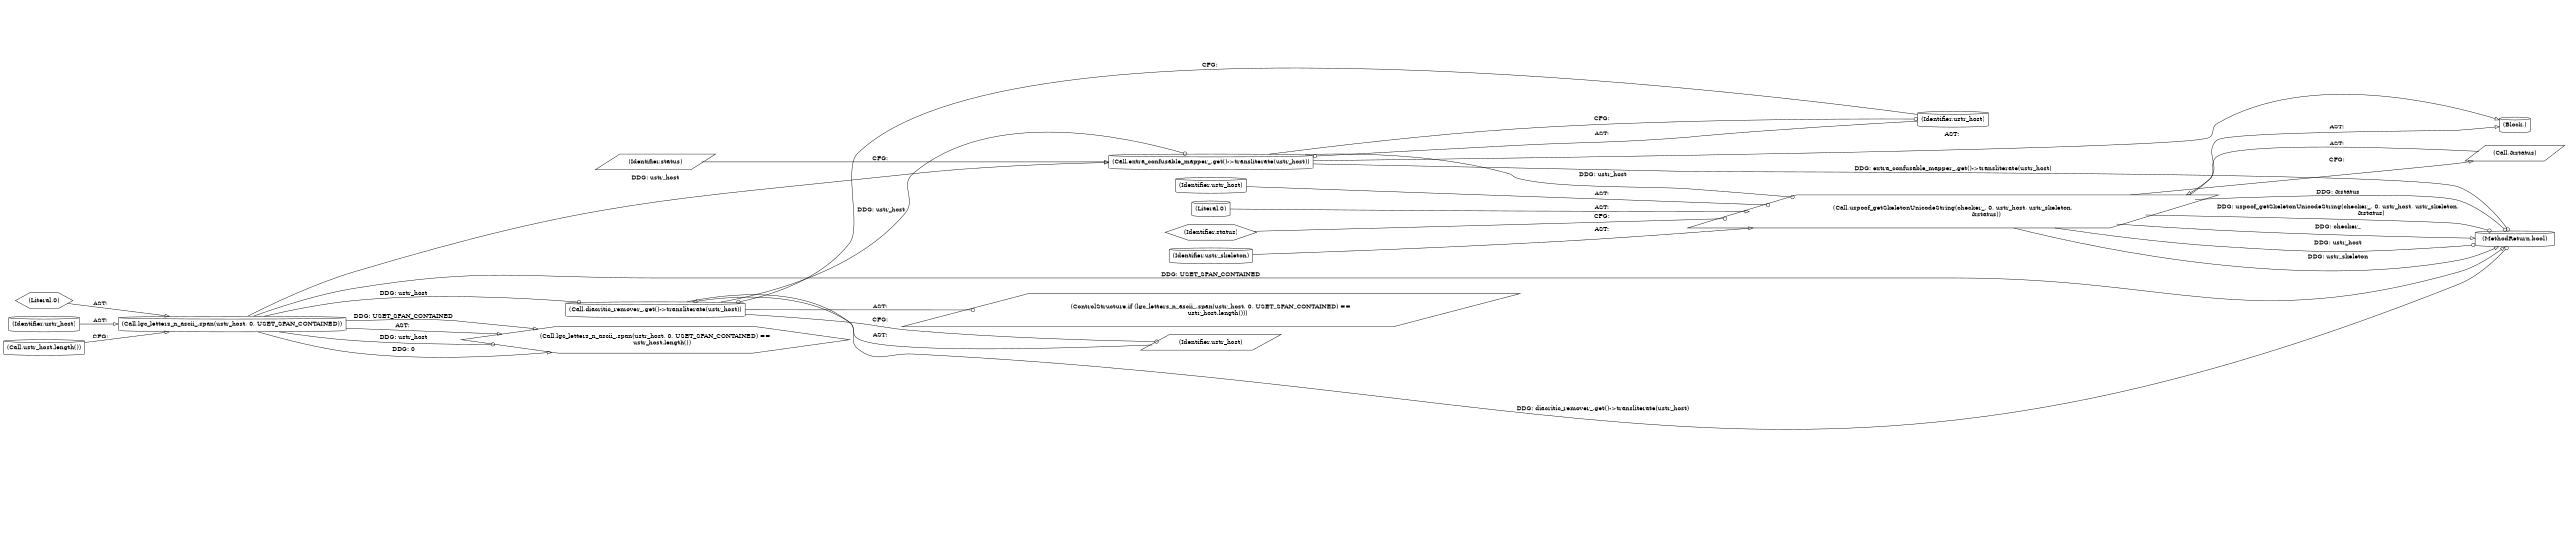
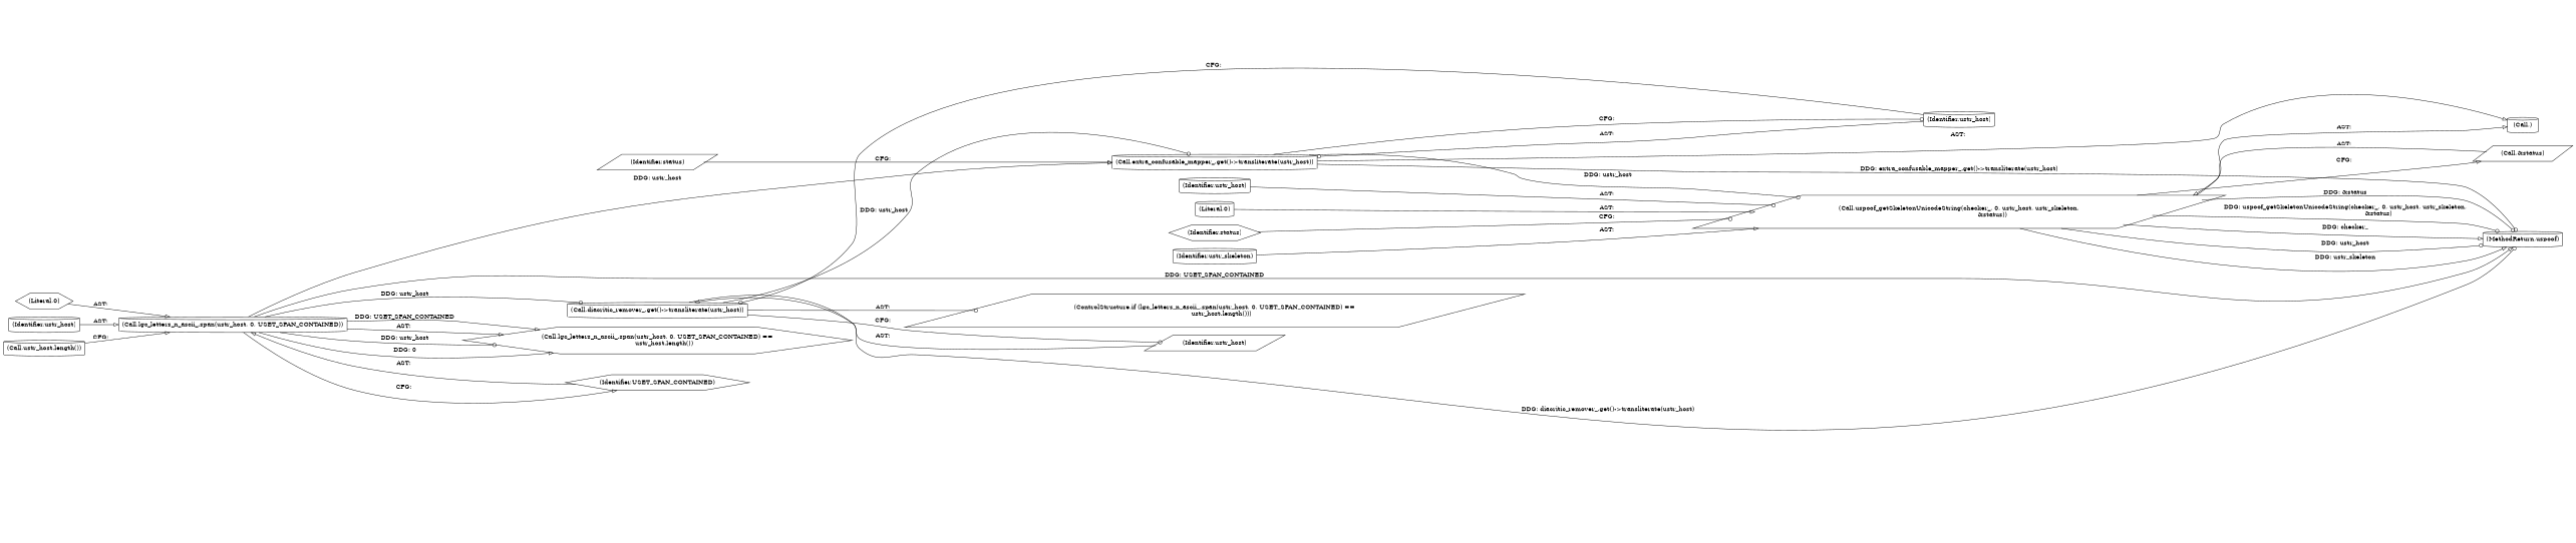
  digraph {
    rankdir=LR
    node [shape=cylinder]
    edge [arrowhead=onormal]
    n1 [label="(Call,diacritic_remover_.get()->transliterate(ustr_host))"]
    n2 [label="(Call,extra_confusable_mapper_.get()->transliterate(ustr_host))"]
    n3 [label="(ControlStructure,if (lgc_letters_n_ascii_.span(ustr_host, 0, USET_SPAN_CONTAINED) ==\n       ustr_host.length()))" shape=parallelogram]
    n4 [label="(Identifier,ustr_host)" shape=parallelogram]
-   n5 [label="(MethodReturn,bool)"]
+   n5 [label="(MethodReturn,uspoof)"]
    n6 [label="(Call,uspoof_getSkeletonUnicodeString(checker_, 0, ustr_host, ustr_skeleton,\n                                  &status))" shape=parallelogram]
    n7 [label="(Identifier,ustr_host)"]
-   n8 [label="(Block,)"]
+   n8 [label="(Call,)"]
    n9 [label="(Call,lgc_letters_n_ascii_.span(ustr_host, 0, USET_SPAN_CONTAINED))"]
    n10 [label="(Call,lgc_letters_n_ascii_.span(ustr_host, 0, USET_SPAN_CONTAINED) ==\n       ustr_host.length())" shape=hexagon]
+   n11 [label="(Identifier,USET_SPAN_CONTAINED)" shape=hexagon]
    n12 [label="(Call,&status)" shape=parallelogram]
    n13 [label="(Literal,0)" shape=hexagon]
    n14 [label="(Literal,0)"]
    n15 [label="(Identifier,ustr_host)"]
    n16 [label="(Identifier,status)" shape=hexagon]
    n17 [label="(Identifier,ustr_skeleton)"]
    n18 [label="(Identifier,status)" shape=parallelogram]
    n19 [label="(Identifier,ustr_host)"]
    n20 [label="(Call,ustr_host.length())"]
    n1 -> n2 [arrowhead=odot label="DDG: ustr_host"]
    n1 -> n3 [arrowhead=odot label="AST: "]
    n1 -> n4 [arrowhead=odot label="CFG: "]
    n1 -> n5 [arrowhead=odot label="DDG: diacritic_remover_.get()->transliterate(ustr_host)"]
    n2 -> n5 [arrowhead=odot label="DDG: extra_confusable_mapper_.get()->transliterate(ustr_host)"]
    n2 -> n6 [arrowhead=odot label="DDG: ustr_host"]
    n2 -> n7 [arrowhead=odot label="CFG: "]
    n2 -> n8 [label="AST: "]
    n4 -> n1 [label="AST: "]
    n6 -> n5 [label="DDG: checker_"]
    n6 -> n5 [arrowhead=odot label="DDG: ustr_host"]
    n6 -> n5 [label="DDG: ustr_skeleton"]
    n6 -> n5 [arrowhead=odot label="DDG: &status"]
    n6 -> n5 [arrowhead=odot label="DDG: uspoof_getSkeletonUnicodeString(checker_, 0, ustr_host, ustr_skeleton,\n                                  &status)"]
    n6 -> n8 [label="AST: "]
    n6 -> n12 [label="CFG: "]
    n7 -> n1 [arrowhead=odot label="CFG: "]
    n7 -> n2 [arrowhead=odot label="AST: "]
    n9 -> n1 [arrowhead=odot label="DDG: ustr_host"]
    n9 -> n2 [label="DDG: ustr_host"]
    n9 -> n5 [label="DDG: USET_SPAN_CONTAINED"]
    n9 -> n10 [label="AST: "]
    n9 -> n10 [arrowhead=odot label="DDG: ustr_host"]
    n9 -> n10 [label="DDG: 0"]
    n9 -> n10 [label="DDG: USET_SPAN_CONTAINED"]
+   n9 -> n11 [label="CFG: "]
+   n11 -> n9 [label="AST: "]
    n12 -> n6 [label="AST: "]
    n13 -> n9 [label="AST: "]
    n14 -> n6 [label="AST: "]
    n15 -> n9 [label="AST: "]
    n16 -> n6 [arrowhead=odot label="CFG: "]
    n17 -> n6 [label="AST: "]
    n18 -> n2 [label="CFG: "]
    n19 -> n6 [arrowhead=odot label="AST: "]
    n20 -> n9 [label="CFG: "]
  }
